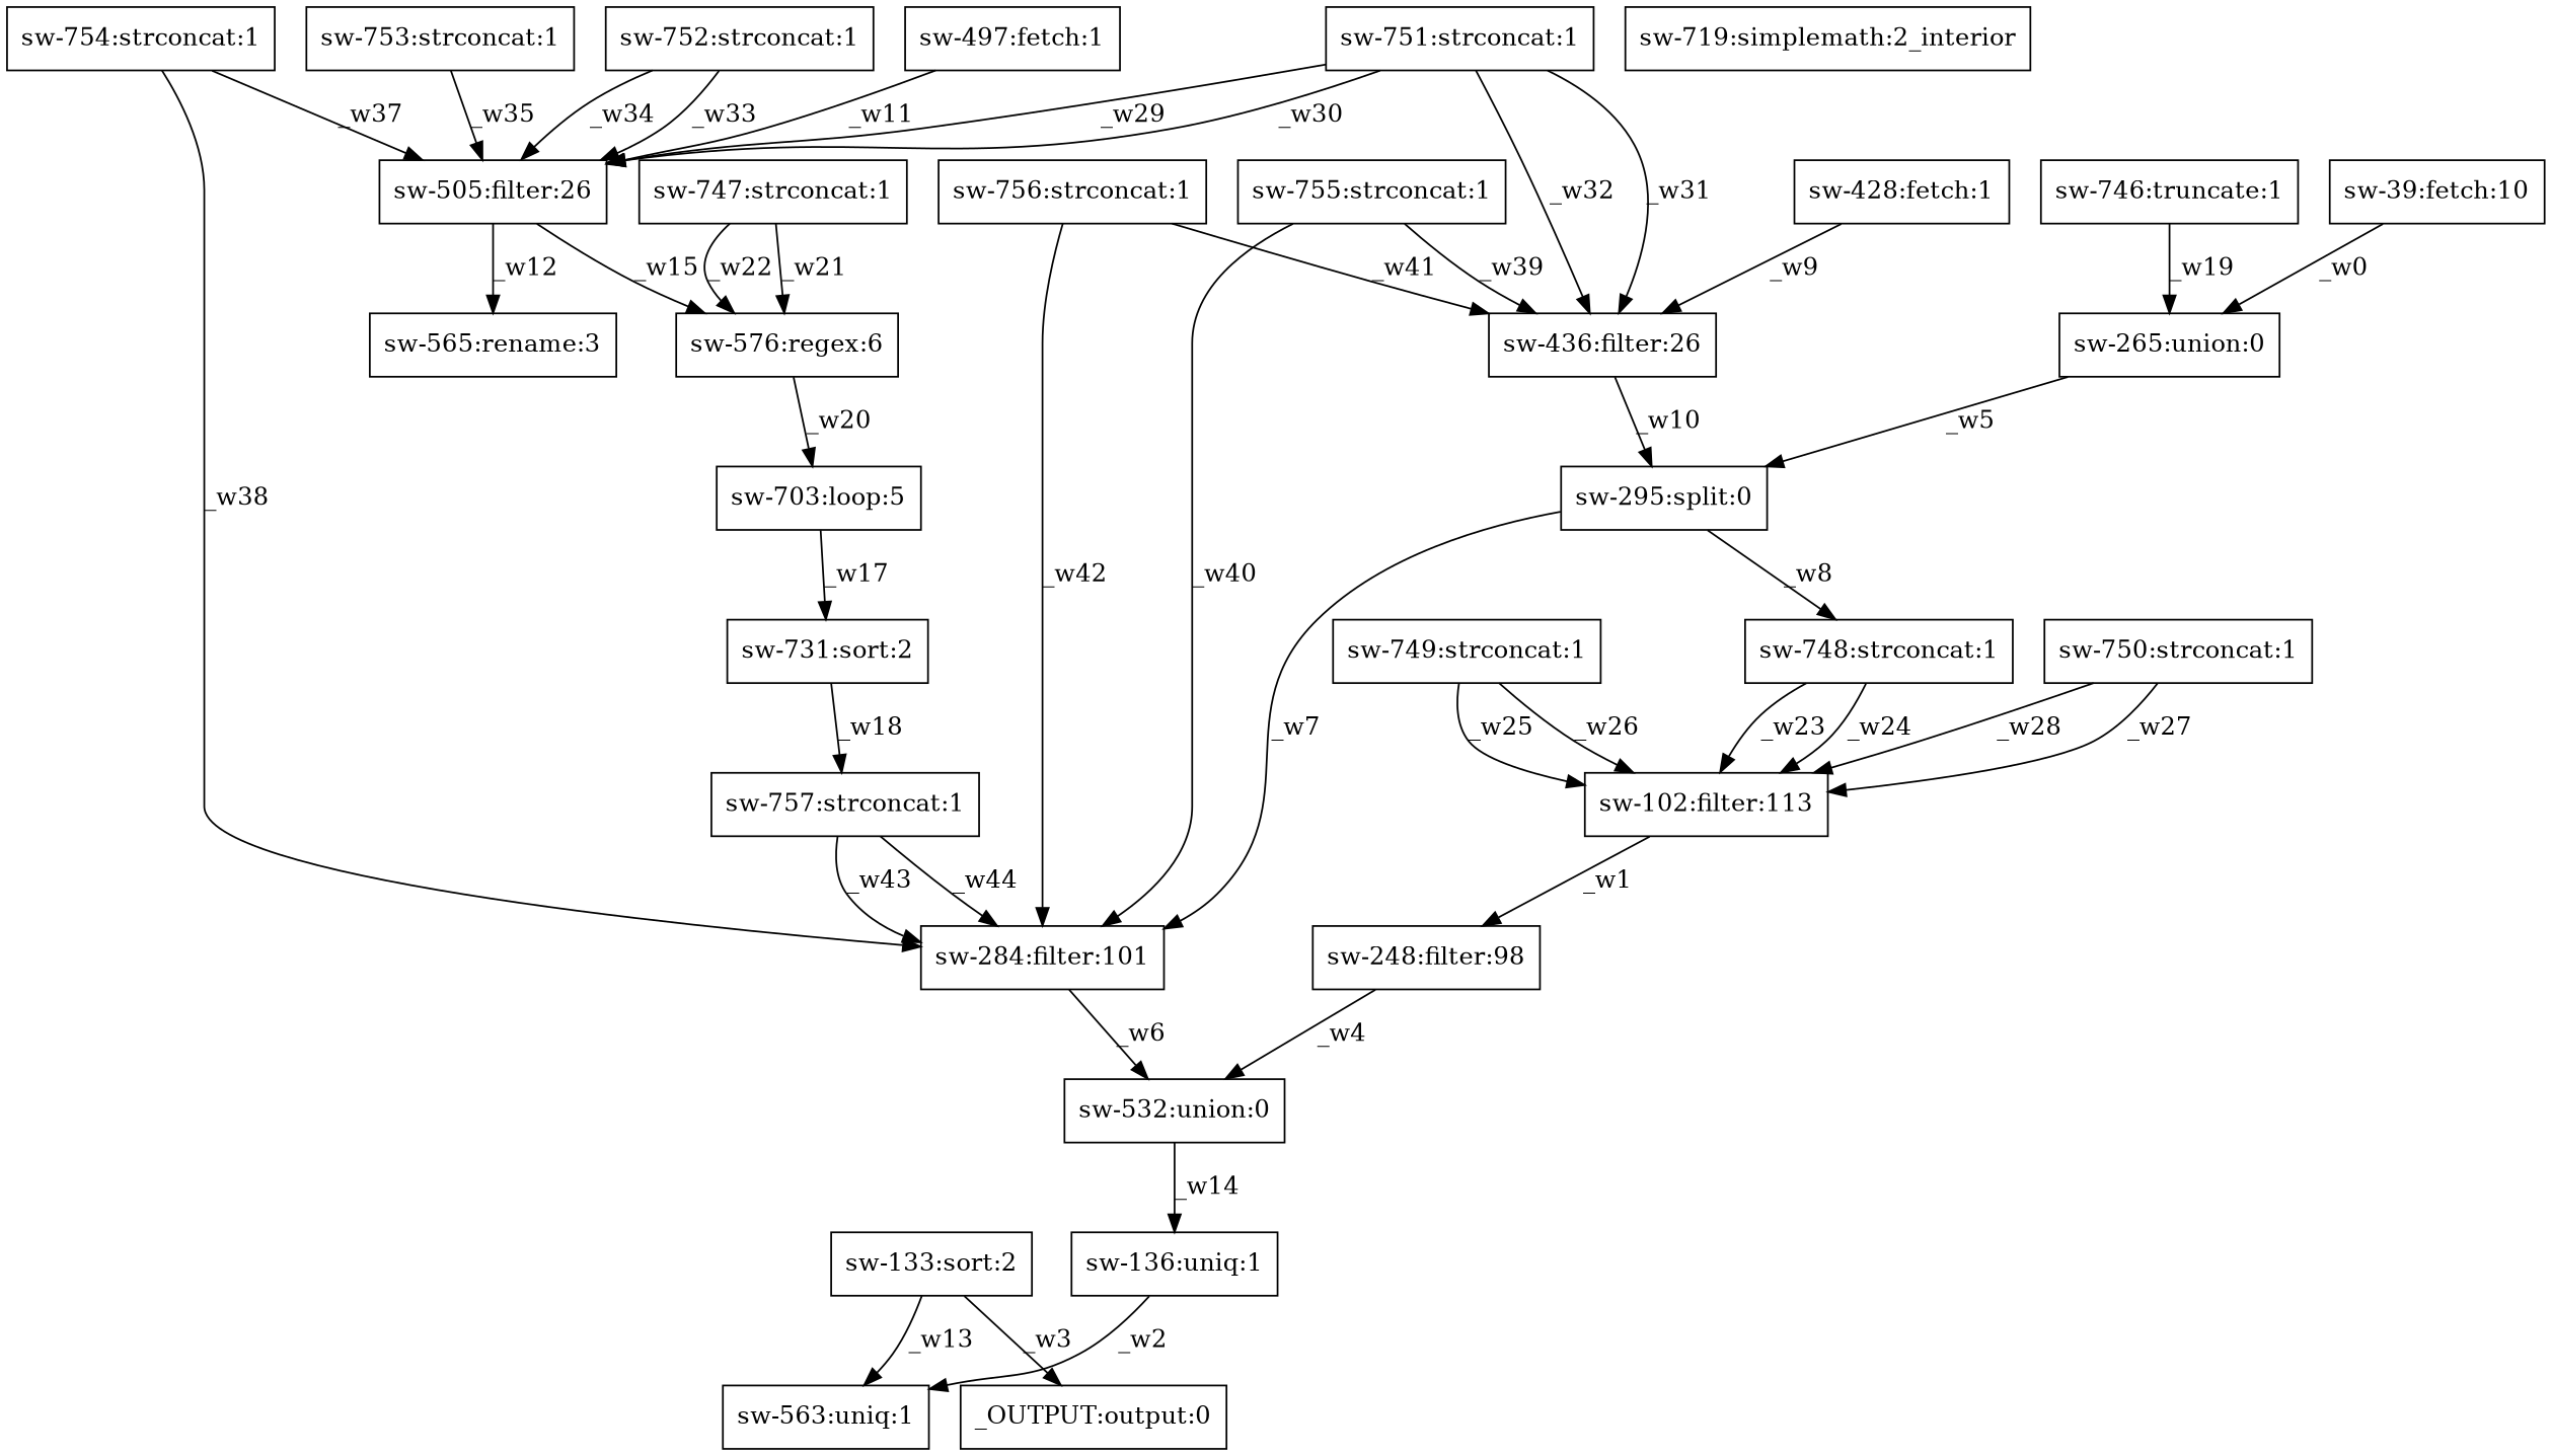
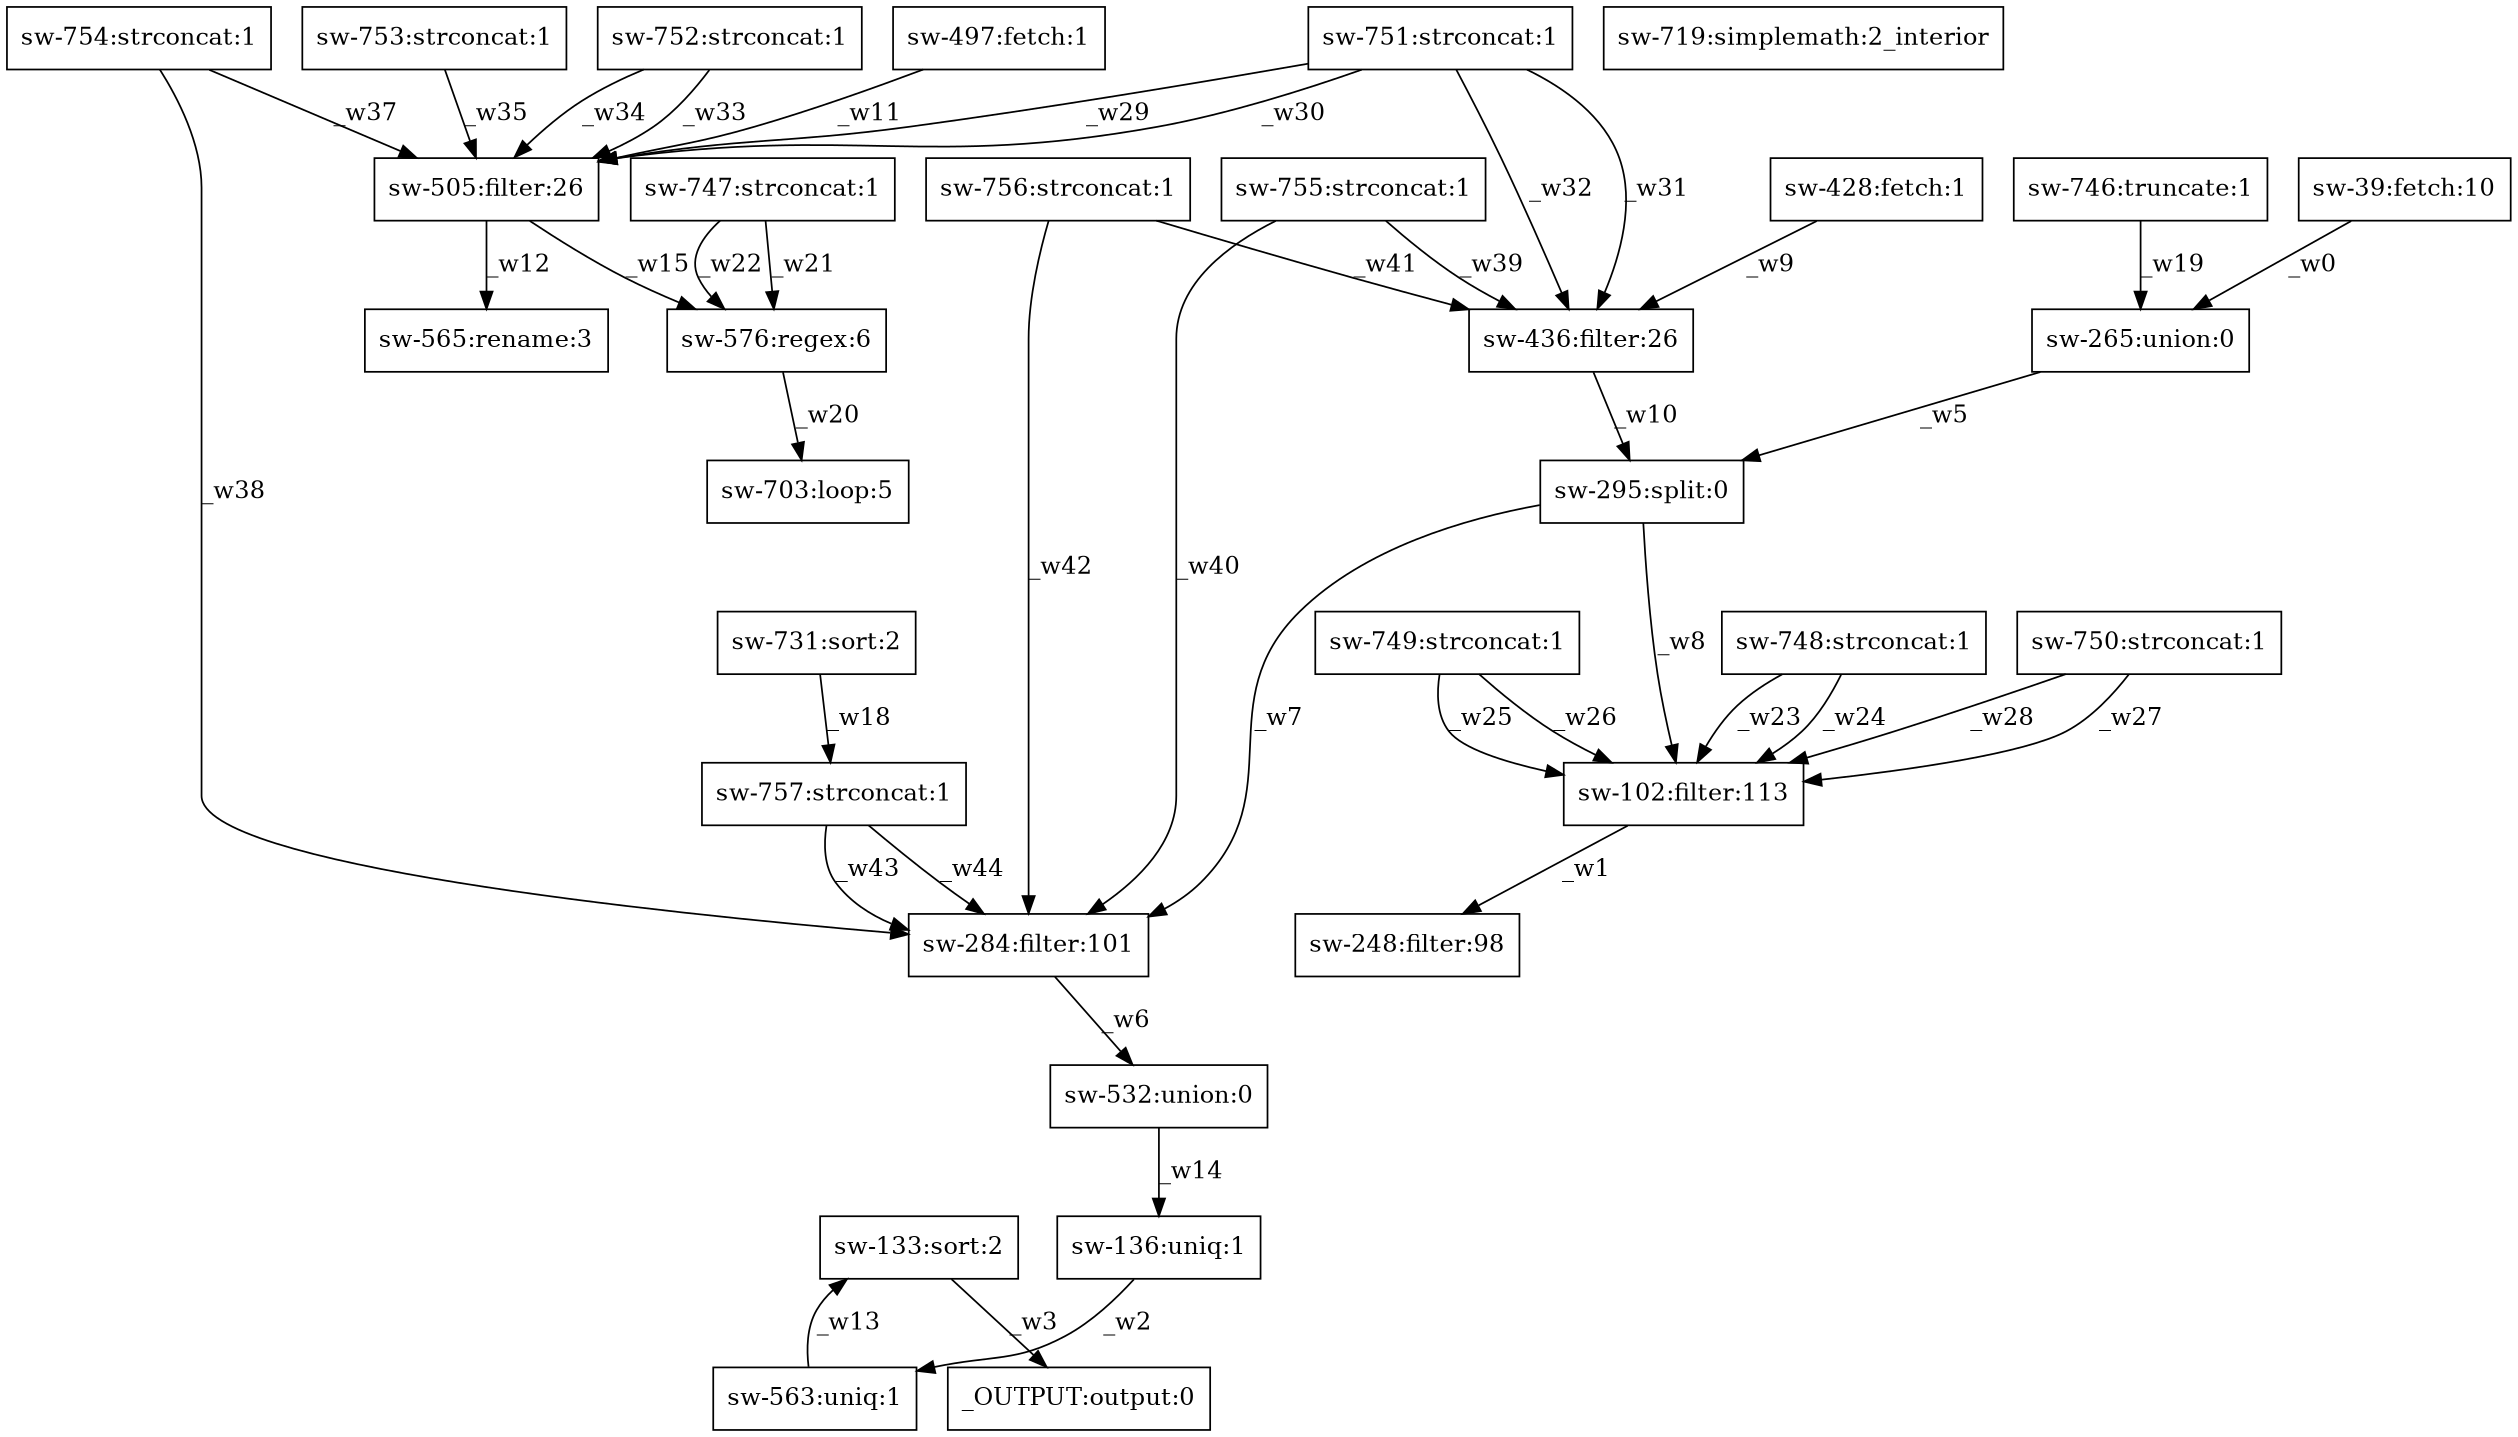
  digraph {
    node [shape=box]
    n1 [label="_OUTPUT:output:0"]
    n2 [label="sw-757:strconcat:1"]
    n3 [label="sw-284:filter:101"]
    n4 [label="sw-532:union:0"]
    n5 [label="sw-428:fetch:1"]
    n6 [label="sw-436:filter:26"]
    n7 [label="sw-295:split:0"]
    n8 [label="sw-754:strconcat:1"]
    n9 [label="sw-505:filter:26"]
    n10 [label="sw-576:regex:6"]
    n11 [label="sw-565:rename:3"]
    n12 [label="sw-747:strconcat:1"]
    n13 [label="sw-703:loop:5"]
    n14 [label="sw-755:strconcat:1"]
    n15 [label="sw-136:uniq:1"]
    n16 [label="sw-563:uniq:1"]
    n17 [label="sw-133:sort:2"]
    n18 [label="sw-102:filter:113"]
    n19 [label="sw-248:filter:98"]
    n20 [label="sw-731:sort:2"]
    n21 [label="sw-746:truncate:1"]
    n22 [label="sw-265:union:0"]
    n23 [label="sw-749:strconcat:1"]
    n24 [label="sw-756:strconcat:1"]
    n25 [label="sw-719:simplemath:2_interior"]
    n26 [label="sw-497:fetch:1"]
    n27 [label="sw-748:strconcat:1"]
    n28 [label="sw-753:strconcat:1"]
    n29 [label="sw-750:strconcat:1"]
    n30 [label="sw-751:strconcat:1"]
    n31 [label="sw-39:fetch:10"]
    n32 [label="sw-752:strconcat:1"]
    n2 -> n3 [label=_w43]
    n2 -> n3 [label=_w44]
    n3 -> n4 [label=_w6]
    n4 -> n15 [label=_w14]
    n5 -> n6 [label=_w9]
    n6 -> n7 [label=_w10]
    n7 -> n3 [label=_w7]
-   n7 -> n27 [label=_w8]
+   n7 -> n18 [label=_w8]
    n8 -> n3 [label=_w38]
    n8 -> n9 [label=_w37]
    n9 -> n10 [label=_w15]
    n9 -> n11 [label=_w12]
    n10 -> n13 [label=_w20]
    n12 -> n10 [label=_w21]
    n12 -> n10 [label=_w22]
-   n13 -> n20 [label=_w17]
    n14 -> n3 [label=_w40]
    n14 -> n6 [label=_w39]
    n15 -> n16 [label=_w2]
-   n17 -> n16 [label=_w13]
+   n16 -> n17 [label=_w13]
    n17 -> n1 [label=_w3]
    n18 -> n19 [label=_w1]
-   n19 -> n4 [label=_w4]
    n20 -> n2 [label=_w18]
    n21 -> n22 [label=_w19]
    n22 -> n7 [label=_w5]
    n23 -> n18 [label=_w25]
    n23 -> n18 [label=_w26]
    n24 -> n3 [label=_w42]
    n24 -> n6 [label=_w41]
    n26 -> n9 [label=_w11]
    n27 -> n18 [label=_w23]
    n27 -> n18 [label=_w24]
    n28 -> n9 [label=_w35]
    n29 -> n18 [label=_w27]
    n29 -> n18 [label=_w28]
    n30 -> n6 [label=_w31]
    n30 -> n6 [label=_w32]
    n30 -> n9 [label=_w29]
    n30 -> n9 [label=_w30]
    n31 -> n22 [label=_w0]
    n32 -> n9 [label=_w33]
    n32 -> n9 [label=_w34]
  }
